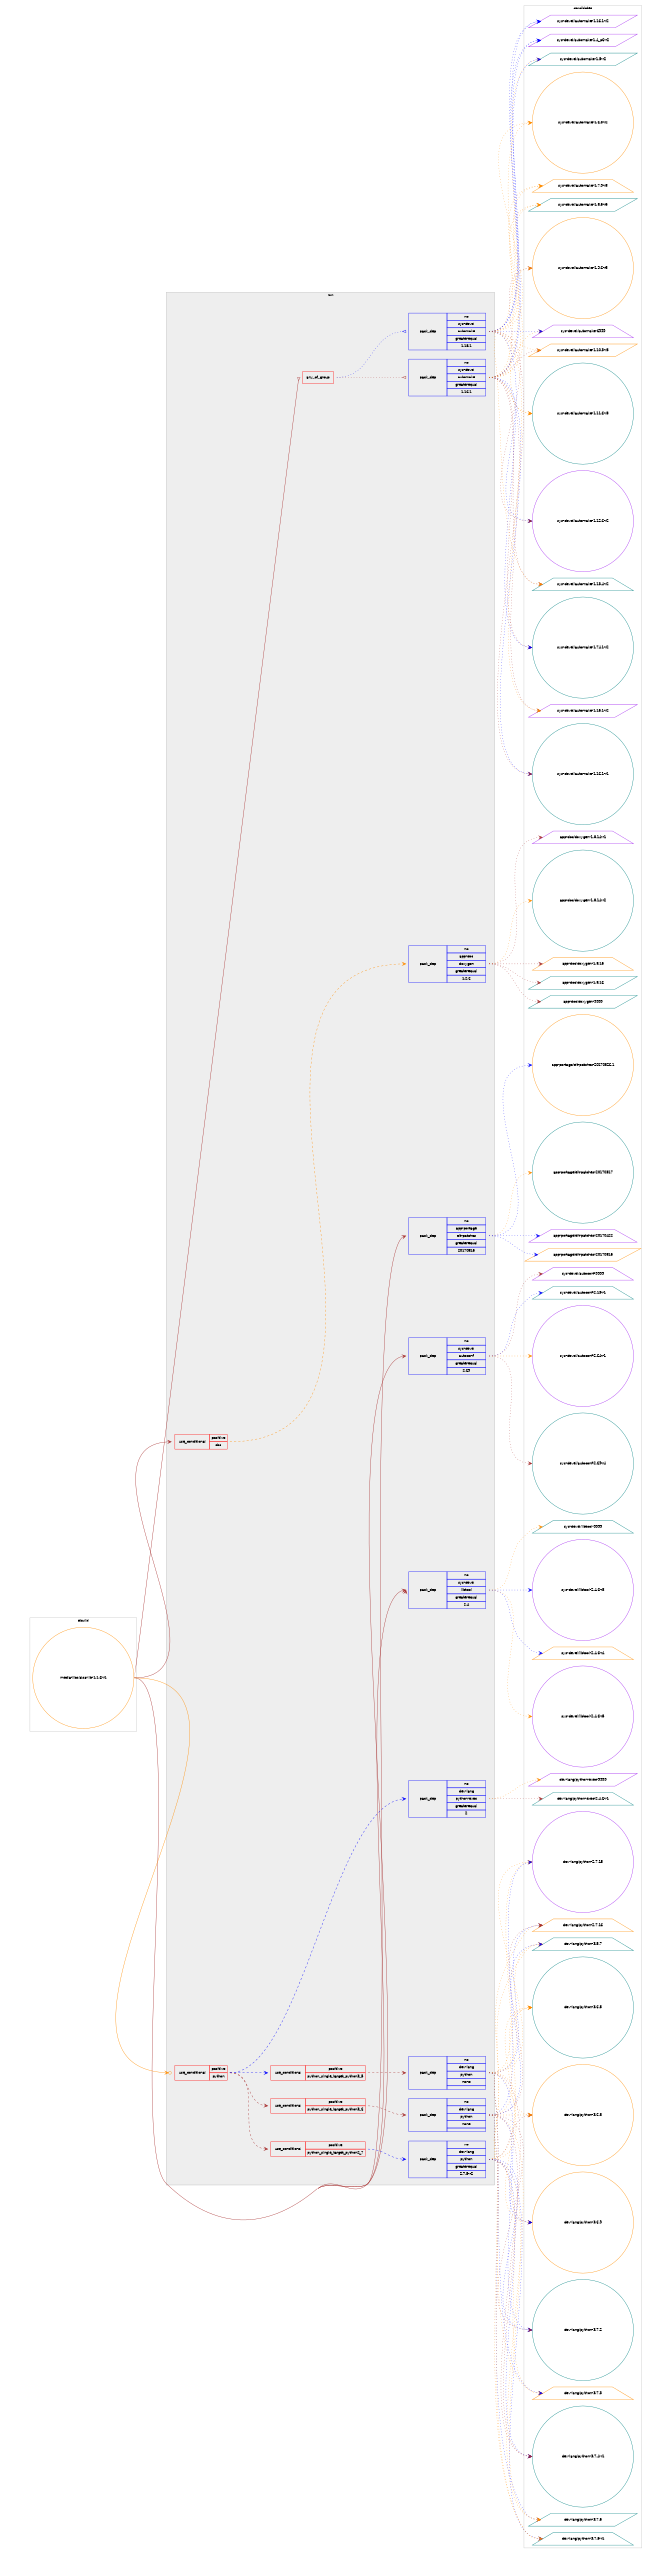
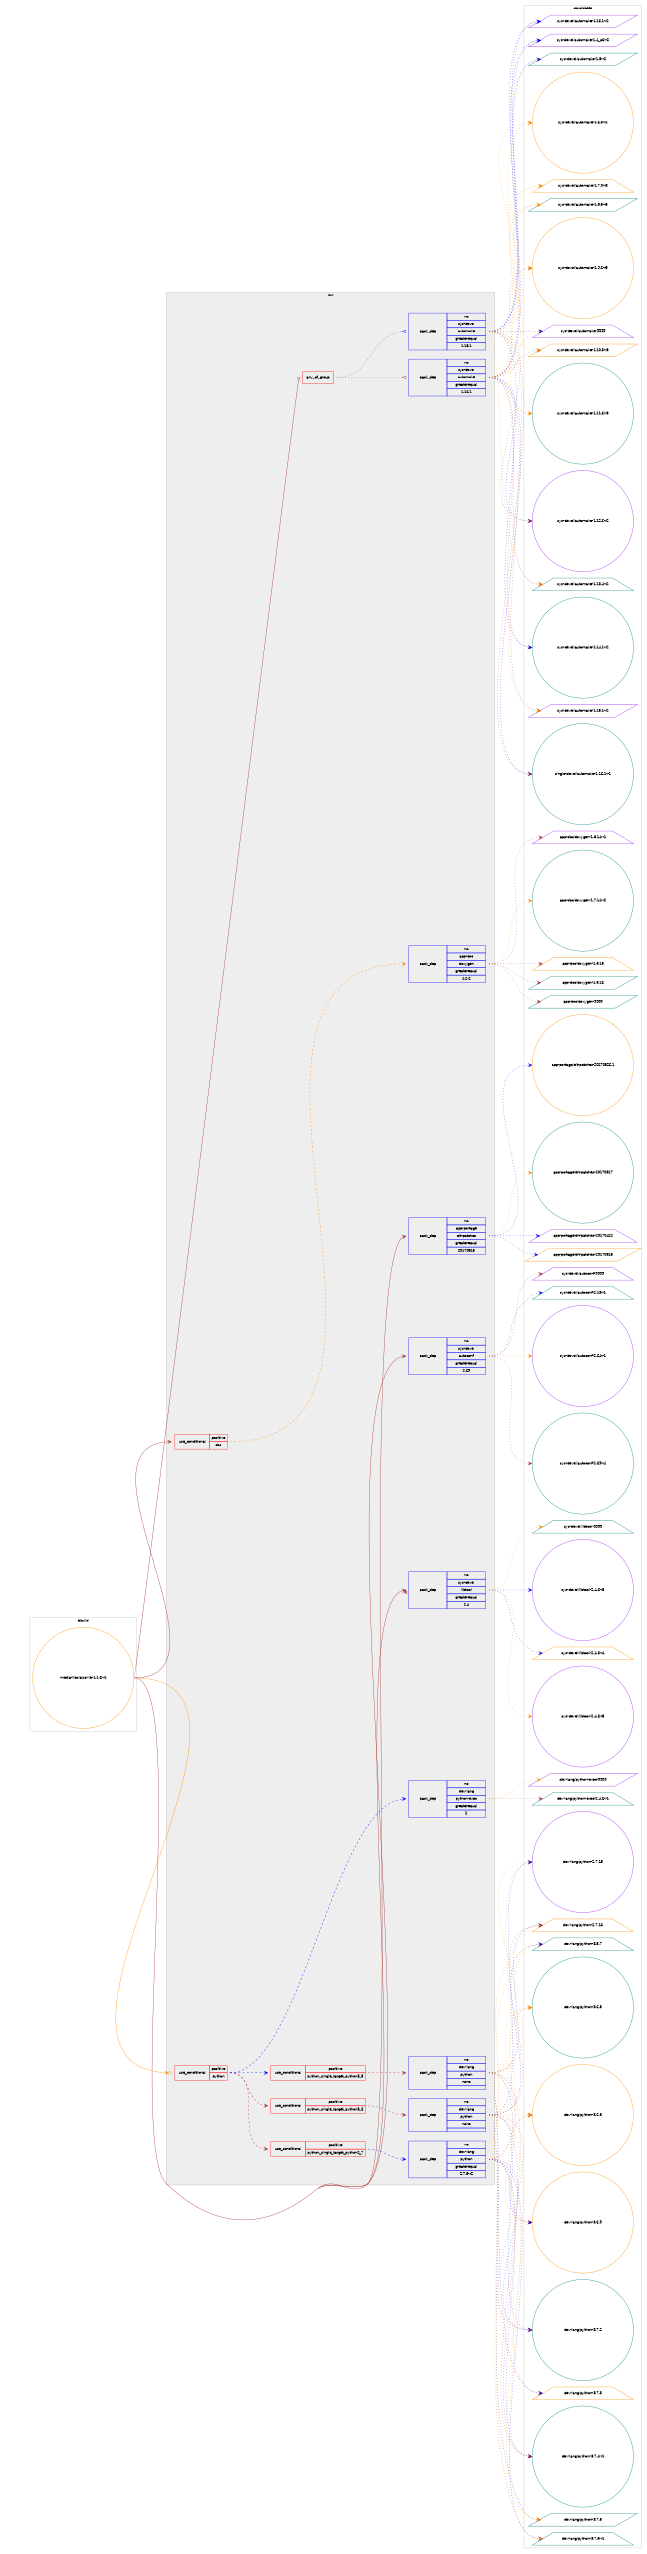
  digraph {
    compound=true
    concentrate=true
    fontname=Helvetica
    fontsize=10
    newrank=true
    rankdir=LR
    ranksep=1.5
    node [color=teal fontname=Helvetica fontsize=10 shape=circle]
    edge [arrowhead=vee color=darkorange headport=w style=dotted tailport=e weight=100]
    n1 [color=darkorange label="media-libs/alsa-lib-1.1.6-r1" width=4]
    n2 [color=blue label=<<TABLE BORDER="0" CELLBORDER="1" CELLSPACING="0" CELLPADDING="4" WIDTH="220"><TR><TD ROWSPAN="6" CELLPADDING="30">pack_dep</TD></TR><TR><TD WIDTH="110">no</TD></TR><TR><TD>sys-devel</TD></TR><TR><TD>automake</TD></TR><TR><TD>greaterequal</TD></TR><TR><TD>1.16.1</TD></TR></TABLE>> shape=none]
    n3 [color=blue label=<<TABLE BORDER="0" CELLBORDER="1" CELLSPACING="0" CELLPADDING="4" WIDTH="220"><TR><TD ROWSPAN="6" CELLPADDING="30">pack_dep</TD></TR><TR><TD WIDTH="110">no</TD></TR><TR><TD>sys-devel</TD></TR><TR><TD>automake</TD></TR><TR><TD>greaterequal</TD></TR><TR><TD>1.15.1</TD></TR></TABLE>> shape=none]
    n4 [color=red label=<<TABLE BORDER="0" CELLBORDER="1" CELLSPACING="0" CELLPADDING="4"><TR><TD CELLPADDING="10">any_of_group</TD></TR></TABLE>> shape=none]
    n5 [color=blue label=<<TABLE BORDER="0" CELLBORDER="1" CELLSPACING="0" CELLPADDING="4" WIDTH="220"><TR><TD ROWSPAN="6" CELLPADDING="30">pack_dep</TD></TR><TR><TD WIDTH="110">no</TD></TR><TR><TD>app-doc</TD></TR><TR><TD>doxygen</TD></TR><TR><TD>greaterequal</TD></TR><TR><TD>1.2.6</TD></TR></TABLE>> shape=none]
    n6 [color=red label=<<TABLE BORDER="0" CELLBORDER="1" CELLSPACING="0" CELLPADDING="4"><TR><TD ROWSPAN="3" CELLPADDING="10">use_conditional</TD></TR><TR><TD>positive</TD></TR><TR><TD>doc</TD></TR></TABLE>> shape=none]
    n7 [color=blue label=<<TABLE BORDER="0" CELLBORDER="1" CELLSPACING="0" CELLPADDING="4" WIDTH="220"><TR><TD ROWSPAN="6" CELLPADDING="30">pack_dep</TD></TR><TR><TD WIDTH="110">no</TD></TR><TR><TD>app-portage</TD></TR><TR><TD>elt-patches</TD></TR><TR><TD>greaterequal</TD></TR><TR><TD>20170815</TD></TR></TABLE>> shape=none]
    n8 [color=blue label=<<TABLE BORDER="0" CELLBORDER="1" CELLSPACING="0" CELLPADDING="4" WIDTH="220"><TR><TD ROWSPAN="6" CELLPADDING="30">pack_dep</TD></TR><TR><TD WIDTH="110">no</TD></TR><TR><TD>sys-devel</TD></TR><TR><TD>autoconf</TD></TR><TR><TD>greaterequal</TD></TR><TR><TD>2.69</TD></TR></TABLE>> shape=none]
    n9 [color=blue label=<<TABLE BORDER="0" CELLBORDER="1" CELLSPACING="0" CELLPADDING="4" WIDTH="220"><TR><TD ROWSPAN="6" CELLPADDING="30">pack_dep</TD></TR><TR><TD WIDTH="110">no</TD></TR><TR><TD>sys-devel</TD></TR><TR><TD>libtool</TD></TR><TR><TD>greaterequal</TD></TR><TR><TD>2.4</TD></TR></TABLE>> shape=none]
    n10 [color=blue label=<<TABLE BORDER="0" CELLBORDER="1" CELLSPACING="0" CELLPADDING="4" WIDTH="220"><TR><TD ROWSPAN="6" CELLPADDING="30">pack_dep</TD></TR><TR><TD WIDTH="110">no</TD></TR><TR><TD>dev-lang</TD></TR><TR><TD>python</TD></TR><TR><TD>none</TD></TR><TR><TD></TD></TR></TABLE>> shape=none]
    n11 [color=red label=<<TABLE BORDER="0" CELLBORDER="1" CELLSPACING="0" CELLPADDING="4"><TR><TD ROWSPAN="3" CELLPADDING="10">use_conditional</TD></TR><TR><TD>positive</TD></TR><TR><TD>python_single_target_python3_5</TD></TR></TABLE>> shape=none]
    n12 [color=blue label=<<TABLE BORDER="0" CELLBORDER="1" CELLSPACING="0" CELLPADDING="4" WIDTH="220"><TR><TD ROWSPAN="6" CELLPADDING="30">pack_dep</TD></TR><TR><TD WIDTH="110">no</TD></TR><TR><TD>dev-lang</TD></TR><TR><TD>python</TD></TR><TR><TD>greaterequal</TD></TR><TR><TD>2.7.5-r2</TD></TR></TABLE>> shape=none]
    n13 [color=red label=<<TABLE BORDER="0" CELLBORDER="1" CELLSPACING="0" CELLPADDING="4"><TR><TD ROWSPAN="3" CELLPADDING="10">use_conditional</TD></TR><TR><TD>positive</TD></TR><TR><TD>python_single_target_python2_7</TD></TR></TABLE>> shape=none]
    n14 [color=blue label=<<TABLE BORDER="0" CELLBORDER="1" CELLSPACING="0" CELLPADDING="4" WIDTH="220"><TR><TD ROWSPAN="6" CELLPADDING="30">pack_dep</TD></TR><TR><TD WIDTH="110">no</TD></TR><TR><TD>dev-lang</TD></TR><TR><TD>python</TD></TR><TR><TD>none</TD></TR><TR><TD></TD></TR></TABLE>> shape=none]
    n15 [color=red label=<<TABLE BORDER="0" CELLBORDER="1" CELLSPACING="0" CELLPADDING="4"><TR><TD ROWSPAN="3" CELLPADDING="10">use_conditional</TD></TR><TR><TD>positive</TD></TR><TR><TD>python_single_target_python3_6</TD></TR></TABLE>> shape=none]
    n16 [color=blue label=<<TABLE BORDER="0" CELLBORDER="1" CELLSPACING="0" CELLPADDING="4" WIDTH="220"><TR><TD ROWSPAN="6" CELLPADDING="30">pack_dep</TD></TR><TR><TD WIDTH="110">no</TD></TR><TR><TD>dev-lang</TD></TR><TR><TD>python-exec</TD></TR><TR><TD>greaterequal</TD></TR><TR><TD>2</TD></TR></TABLE>> shape=none]
    n17 [color=red label=<<TABLE BORDER="0" CELLBORDER="1" CELLSPACING="0" CELLPADDING="4"><TR><TD ROWSPAN="3" CELLPADDING="10">use_conditional</TD></TR><TR><TD>positive</TD></TR><TR><TD>python</TD></TR></TABLE>> shape=none]
    n18 [color=darkorange label="sys-devel/automake-1.10.3-r3" shape=parallelogram width=4]
    n19 [label="sys-devel/automake-1.11.6-r3" width=4]
    n20 [color=purple label="sys-devel/automake-1.12.6-r2" width=4]
    n21 [label="sys-devel/automake-1.13.4-r2" shape=trapezium width=4]
-   n22 [label="sys-devel/automake-1.74.1-r2" width=4]
+   n22 [label="sys-devel/automake-1.14.1-r2" width=4]
    n23 [color=purple label="sys-devel/automake-1.15.1-r2" shape=parallelogram width=4]
-   n24 [label="sys-devel/automake-1.16.1-r1" width=4]
+   n24 [label="single-devel/automake-1.16.1-r1" width=4]
    n25 [color=purple label="sys-devel/automake-1.16.1-r2" shape=parallelogram width=4]
    n26 [color=purple label="sys-devel/automake-1.4_p6-r2" shape=parallelogram width=4]
    n27 [label="sys-devel/automake-1.5-r2" shape=parallelogram width=4]
    n28 [color=darkorange label="sys-devel/automake-1.6.3-r2" width=4]
    n29 [color=darkorange label="sys-devel/automake-1.7.9-r3" shape=trapezium width=4]
    n30 [label="sys-devel/automake-1.8.5-r5" shape=parallelogram width=4]
    n31 [color=darkorange label="sys-devel/automake-1.9.6-r5" width=4]
-   n32 [color=purple label="sys-devel/automake-6999" shape=trapezium width=4]
+   n32 [color=purple label="sys-devel/automake-9999" shape=trapezium width=4]
    n33 [color=purple label="app-doc/doxygen-1.8.14-r1" shape=trapezium width=4]
-   n34 [label="app-doc/doxygen-1.8.14-r2" width=4]
+   n34 [label="app-doc/doxygen-1.7.14-r2" width=4]
    n35 [color=darkorange label="app-doc/doxygen-1.8.15" shape=trapezium width=4]
    n36 [label="app-doc/doxygen-1.8.16" shape=parallelogram width=4]
    n37 [label="app-doc/doxygen-9999" shape=parallelogram width=4]
    n38 [label="app-portage/elt-patches-20170317" width=4]
    n39 [color=purple label="app-portage/elt-patches-20170422" shape=trapezium width=4]
    n40 [color=darkorange label="app-portage/elt-patches-20170815" shape=parallelogram width=4]
    n41 [color=darkorange label="app-portage/elt-patches-20170826.1" width=4]
    n42 [label="sys-devel/autoconf-2.13-r1" shape=trapezium width=4]
    n43 [color=purple label="sys-devel/autoconf-2.64-r1" width=4]
    n44 [label="sys-devel/autoconf-2.69-r4" width=4]
    n45 [color=purple label="sys-devel/autoconf-9999" shape=trapezium width=4]
    n46 [color=purple label="sys-devel/libtool-2.4.6-r3" width=4]
    n47 [color=darkorange label="sys-devel/libtool-2.4.6-r4" shape=trapezium width=4]
    n48 [color=purple label="sys-devel/libtool-2.4.6-r5" width=4]
    n49 [label="sys-devel/libtool-9999" shape=trapezium width=4]
    n50 [color=purple label="dev-lang/python-2.7.15" width=4]
    n51 [color=darkorange label="dev-lang/python-2.7.16" shape=trapezium width=4]
    n52 [label="dev-lang/python-3.5.7" shape=trapezium width=4]
    n53 [label="dev-lang/python-3.6.5" width=4]
    n54 [color=darkorange label="dev-lang/python-3.6.8" width=4]
    n55 [color=darkorange label="dev-lang/python-3.6.9" width=4]
    n56 [label="dev-lang/python-3.7.2" width=4]
    n57 [color=darkorange label="dev-lang/python-3.7.3" shape=trapezium width=4]
    n58 [label="dev-lang/python-3.7.4-r1" width=4]
    n59 [label="dev-lang/python-3.7.5" shape=parallelogram width=4]
    n60 [label="dev-lang/python-3.7.5-r1" shape=trapezium width=4]
    n61 [label="dev-lang/python-exec-2.4.6-r1" shape=trapezium width=4]
    n62 [color=purple label="dev-lang/python-exec-9999" shape=parallelogram width=4]
    subgraph cluster_1 {
      color=gray
      label=<<i>ebuild</i>>
      n1
    }
    subgraph cluster_2 {
      color=gray
      label=<<i>dependencies</i>>
      subgraph cluster_3 {
        color=gray
        fillcolor="#eeeeee"
        label=<<i>compile</i>>
        style=filled
        subgraph sub_4 {
          color=gray
          fillcolor="#eeeeee"
          label=<<i>compile</i>>
          style=filled
          n4
          subgraph sub_5 {
            color=gray
            fillcolor="#eeeeee"
            label=<<i>compile</i>>
            style=filled
            n2
          }
          subgraph sub_6 {
            color=gray
            fillcolor="#eeeeee"
            label=<<i>compile</i>>
            style=filled
            n3
          }
        }
        subgraph sub_7 {
          color=gray
          fillcolor="#eeeeee"
          label=<<i>compile</i>>
          style=filled
          n6
          subgraph sub_8 {
            color=gray
            fillcolor="#eeeeee"
            label=<<i>compile</i>>
            style=filled
            n5
          }
        }
        subgraph sub_9 {
          color=gray
          fillcolor="#eeeeee"
          label=<<i>compile</i>>
          style=filled
          n7
        }
        subgraph sub_10 {
          color=gray
          fillcolor="#eeeeee"
          label=<<i>compile</i>>
          style=filled
          n8
        }
        subgraph sub_11 {
          color=gray
          fillcolor="#eeeeee"
          label=<<i>compile</i>>
          style=filled
          n9
        }
      }
      subgraph cluster_12 {
        color=gray
        fillcolor="#eeeeee"
        label=<<i>compile and run</i>>
        style=filled
        subgraph sub_13 {
          color=gray
          fillcolor="#eeeeee"
          label=<<i>compile and run</i>>
          style=filled
          n17
          subgraph sub_14 {
            color=gray
            fillcolor="#eeeeee"
            label=<<i>compile and run</i>>
            style=filled
            n11
            subgraph sub_15 {
              color=gray
              fillcolor="#eeeeee"
              label=<<i>compile and run</i>>
              style=filled
              n10
            }
          }
          subgraph sub_16 {
            color=gray
            fillcolor="#eeeeee"
            label=<<i>compile and run</i>>
            style=filled
            n13
            subgraph sub_17 {
              color=gray
              fillcolor="#eeeeee"
              label=<<i>compile and run</i>>
              style=filled
              n12
            }
          }
          subgraph sub_18 {
            color=gray
            fillcolor="#eeeeee"
            label=<<i>compile and run</i>>
            style=filled
            n15
            subgraph sub_19 {
              color=gray
              fillcolor="#eeeeee"
              label=<<i>compile and run</i>>
              style=filled
              n14
            }
          }
          subgraph sub_20 {
            color=gray
            fillcolor="#eeeeee"
            label=<<i>compile and run</i>>
            style=filled
            n16
          }
        }
      }
      subgraph cluster_21 {
        color=gray
        fillcolor="#eeeeee"
        label=<<i>run</i>>
        style=filled
      }
    }
    subgraph cluster_22 {
      color=gray
      label=<<i>candidates</i>>
      rank=same
      subgraph sub_23 {
        color=black
        label=<<i>candidates</i>>
        nodesep=1
        rank=same
        n61
        n62
      }
      subgraph sub_24 {
        color=black
        label=<<i>candidates</i>>
        nodesep=1
        rank=same
        n18
        n19
        n20
        n21
        n22
        n23
        n24
        n25
        n26
        n27
        n28
        n29
        n30
        n31
        n32
      }
      subgraph sub_25 {
        color=black
        label=<<i>candidates</i>>
        nodesep=1
        rank=same
        n18
        n19
        n20
        n21
        n22
        n23
        n24
        n25
        n26
        n27
        n28
        n29
        n30
        n31
        n32
      }
      subgraph sub_26 {
        color=black
        label=<<i>candidates</i>>
        nodesep=1
        rank=same
        n33
        n34
        n35
        n36
        n37
      }
      subgraph sub_27 {
        color=black
        label=<<i>candidates</i>>
        nodesep=1
        rank=same
        n38
        n39
        n40
        n41
      }
      subgraph sub_28 {
        color=black
        label=<<i>candidates</i>>
        nodesep=1
        rank=same
        n42
        n43
        n44
        n45
      }
      subgraph sub_29 {
        color=black
        label=<<i>candidates</i>>
        nodesep=1
        rank=same
        n46
        n47
        n48
        n49
      }
      subgraph sub_30 {
        color=black
        label=<<i>candidates</i>>
        nodesep=1
        rank=same
        n50
        n51
        n52
        n53
        n54
        n55
        n56
        n57
        n58
        n59
        n60
      }
      subgraph sub_31 {
        color=black
        label=<<i>candidates</i>>
        nodesep=1
        rank=same
        n50
        n51
        n52
        n53
        n54
        n55
        n56
        n57
        n58
        n59
        n60
      }
      subgraph sub_32 {
        color=black
        label=<<i>candidates</i>>
        nodesep=1
        rank=same
        n50
        n51
        n52
        n53
        n54
        n55
        n56
        n57
        n58
        n59
        n60
      }
    }
    n1 -> n4 [arrowhead=oinv color=brown style=solid weight=20]
    n1 -> n6 [color=brown style=solid weight=20]
    n1 -> n7 [color=brown style=solid weight=20]
    n1 -> n8 [color=brown style=solid weight=20]
    n1 -> n9 [color=brown style=solid weight=20]
    n1 -> n17 [arrowhead=odotvee style=solid weight=20]
    n2 -> n18 [color=brown]
    n2 -> n19
    n2 -> n20 [color=blue]
    n2 -> n21 [color=brown]
    n2 -> n22 [color=brown]
    n2 -> n23 [color=brown]
    n2 -> n24 [color=blue]
    n2 -> n25 [color=blue]
    n2 -> n26 [color=blue]
    n2 -> n27
    n2 -> n28
    n2 -> n29
    n2 -> n30
    n2 -> n31 [color=brown]
    n2 -> n32
    n3 -> n18
    n3 -> n19
    n3 -> n20 [color=brown]
    n3 -> n21
    n3 -> n22 [color=blue]
    n3 -> n23
    n3 -> n24 [color=brown]
    n3 -> n25 [color=blue]
    n3 -> n26 [color=blue]
    n3 -> n27 [color=blue]
    n3 -> n28
    n3 -> n29
    n3 -> n30
    n3 -> n31
    n3 -> n32 [color=blue]
    n4 -> n2 [arrowhead=oinv color=brown weight=20]
    n4 -> n3 [arrowhead=oinv color=blue weight=20]
    n5 -> n33 [color=brown]
    n5 -> n34
    n5 -> n35 [color=brown]
    n5 -> n36 [color=brown]
    n5 -> n37 [color=brown]
    n6 -> n5 [style=dashed weight=20]
    n7 -> n38
    n7 -> n39 [color=blue]
    n7 -> n40 [color=blue]
    n7 -> n41 [color=blue]
    n8 -> n42 [color=blue]
    n8 -> n43
    n8 -> n44 [color=brown]
    n8 -> n45 [color=brown]
    n9 -> n46 [color=blue]
    n9 -> n47 [color=blue]
    n9 -> n48
    n9 -> n49
    n10 -> n50
    n10 -> n51 [color=blue]
    n10 -> n52
    n10 -> n53
    n10 -> n54
    n10 -> n55
    n10 -> n56 [color=blue]
    n10 -> n57
    n10 -> n58 [color=brown]
    n10 -> n59 [color=blue]
    n10 -> n60
    n11 -> n10 [color=brown style=dashed weight=20]
    n12 -> n50
    n12 -> n51
    n12 -> n52
    n12 -> n53
    n12 -> n54 [color=brown]
    n12 -> n55 [color=brown]
    n12 -> n56 [color=blue]
    n12 -> n57
    n12 -> n58 [color=blue]
    n12 -> n59
    n12 -> n60 [color=blue]
    n13 -> n12 [color=blue style=dashed weight=20]
    n14 -> n50 [color=blue]
    n14 -> n51 [color=brown]
    n14 -> n52 [color=blue]
    n14 -> n53
    n14 -> n54
    n14 -> n55 [color=blue]
    n14 -> n56 [color=brown]
    n14 -> n57 [color=blue]
    n14 -> n58 [color=brown]
    n14 -> n59
    n14 -> n60
    n15 -> n14 [color=brown style=dashed weight=20]
    n16 -> n61 [color=brown]
    n16 -> n62
    n17 -> n11 [color=blue style=dashed weight=20]
    n17 -> n13 [color=brown style=dashed weight=20]
    n17 -> n15 [color=brown style=dashed weight=20]
    n17 -> n16 [color=blue style=dashed weight=20]
  }
